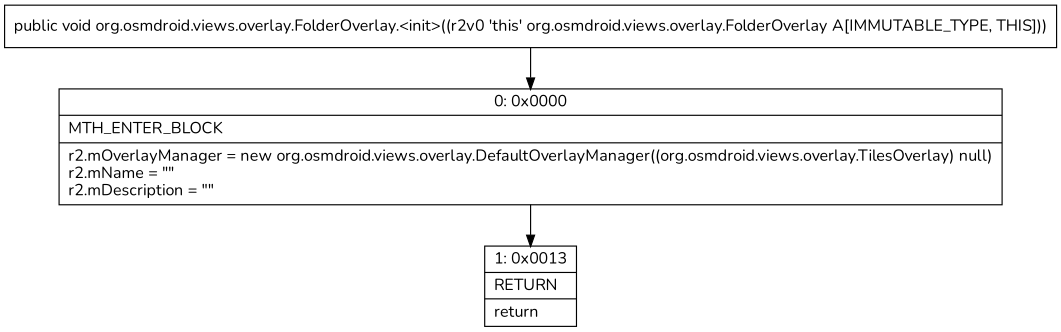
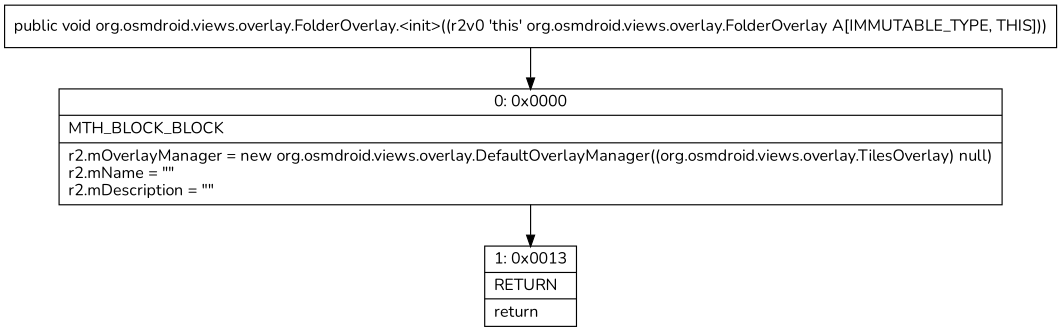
  digraph {
    fontname=Nunito
    node [shape=record fontname=Nunito]
    edge [fontname=Nunito]
-   n1 [label="{0\:\ 0x0000|MTH_ENTER_BLOCK\l|r2.mOverlayManager = new org.osmdroid.views.overlay.DefaultOverlayManager((org.osmdroid.views.overlay.TilesOverlay) null)\lr2.mName = \"\"\lr2.mDescription = \"\"\l}"]
+   n1 [label="{0\:\ 0x0000|MTH_BLOCK_BLOCK\l|r2.mOverlayManager = new org.osmdroid.views.overlay.DefaultOverlayManager((org.osmdroid.views.overlay.TilesOverlay) null)\lr2.mName = \"\"\lr2.mDescription = \"\"\l}"]
    n2 [label="{1\:\ 0x0013|RETURN\l|return\l}"]
    n3 [label="{public void org.osmdroid.views.overlay.FolderOverlay.\<init\>((r2v0 'this' org.osmdroid.views.overlay.FolderOverlay A[IMMUTABLE_TYPE, THIS])) }"]
    n1 -> n2
    n3 -> n1
  }
